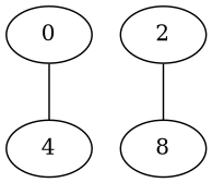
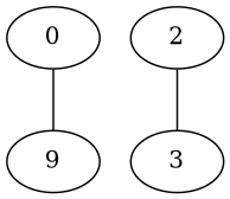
  graph {
    node [type=corner y=438]
    edge [frequency=2]
    0 [x=78]
-   4 [x=445]
+   4 [x=445 label=9]
    2 [x=437 y=369]
-   3 [x=86 y=364 label=8]
+   3 [x=86 y=364]
    0 -- 4 [angle0=455.76 angle1=.00 type0=arc type1=line]
    2 -- 3 [angle0=.01 angle1=372.84 type0=line type1=arc]
  }
